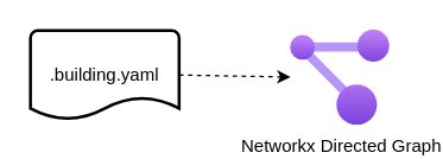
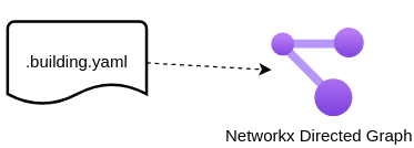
  <mxCell id="0" />
  <mxCell id="1" parent="0" />
- <mxCell id="2" value=".building.yaml" style="strokeWidth=2;html=1;shape=mxgraph.flowchart.document2;whiteSpace=wrap;size=0.25;" vertex="1" parent="1"><mxGeometry x="20" y="20" width="100" height="60" as="geometry" /></mxCell>
+ <mxCell id="2" value=".building.yaml" style="strokeWidth=2;html=1;shape=mxgraph.flowchart.document2;whiteSpace=wrap;size=0.25;" vertex="1" parent="1"><mxGeometry x="5" y="15" width="100" height="60" as="geometry" /></mxCell>
  <mxCell id="3" value="Networkx Directed Graph" style="image;aspect=fixed;html=1;points=[];align=center;fontSize=12;image=img/lib/azure2/management_governance/Resource_Graph_Explorer.svg;" vertex="1" parent="1"><mxGeometry x="195" y="20" width="67" height="64" as="geometry" /></mxCell>
  <mxCell id="4" value="" style="endArrow=classic;html=1;rounded=0;exitX=1;exitY=0.5;exitDx=0;exitDy=0;exitPerimeter=0;dashed=1;" edge="1" parent="1" source="2" target="3"><mxGeometry width="50" height="50" relative="1" as="geometry"><mxPoint x="170" y="94" as="sourcePoint" /><mxPoint x="220" y="44" as="targetPoint" /></mxGeometry></mxCell>
